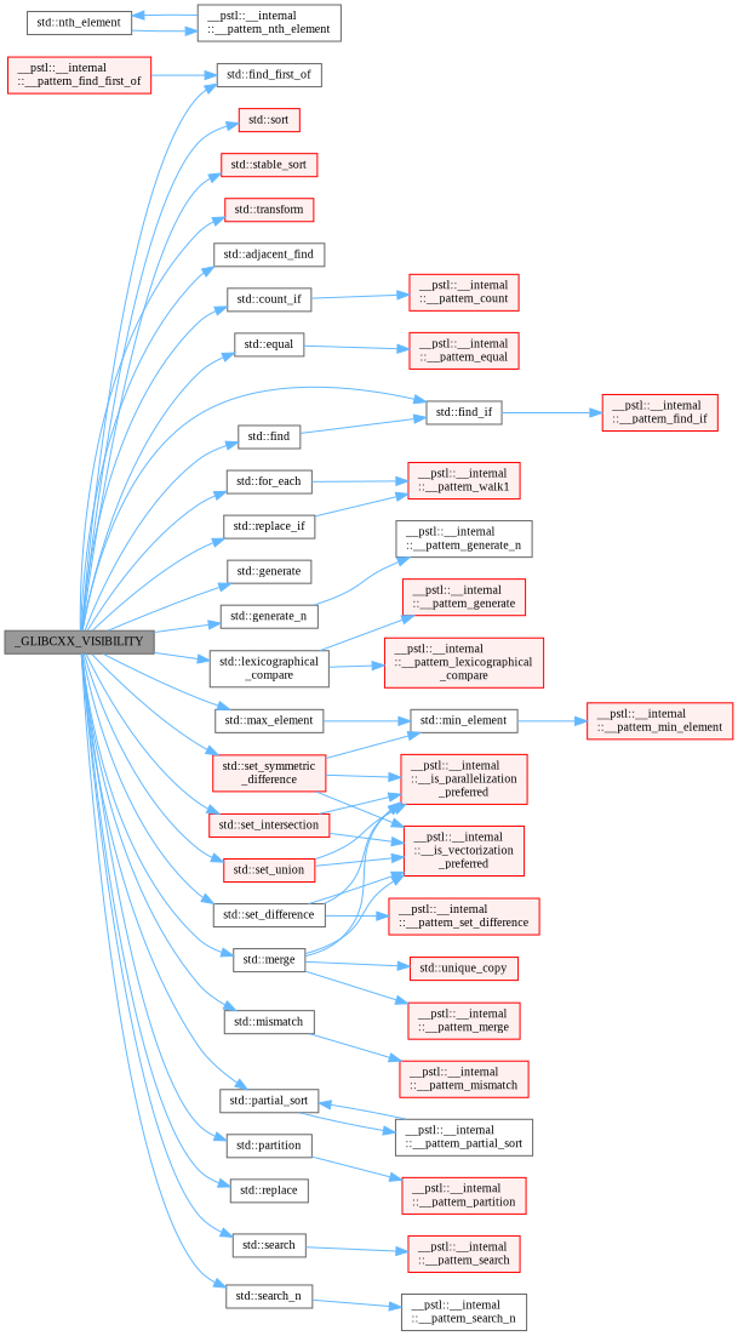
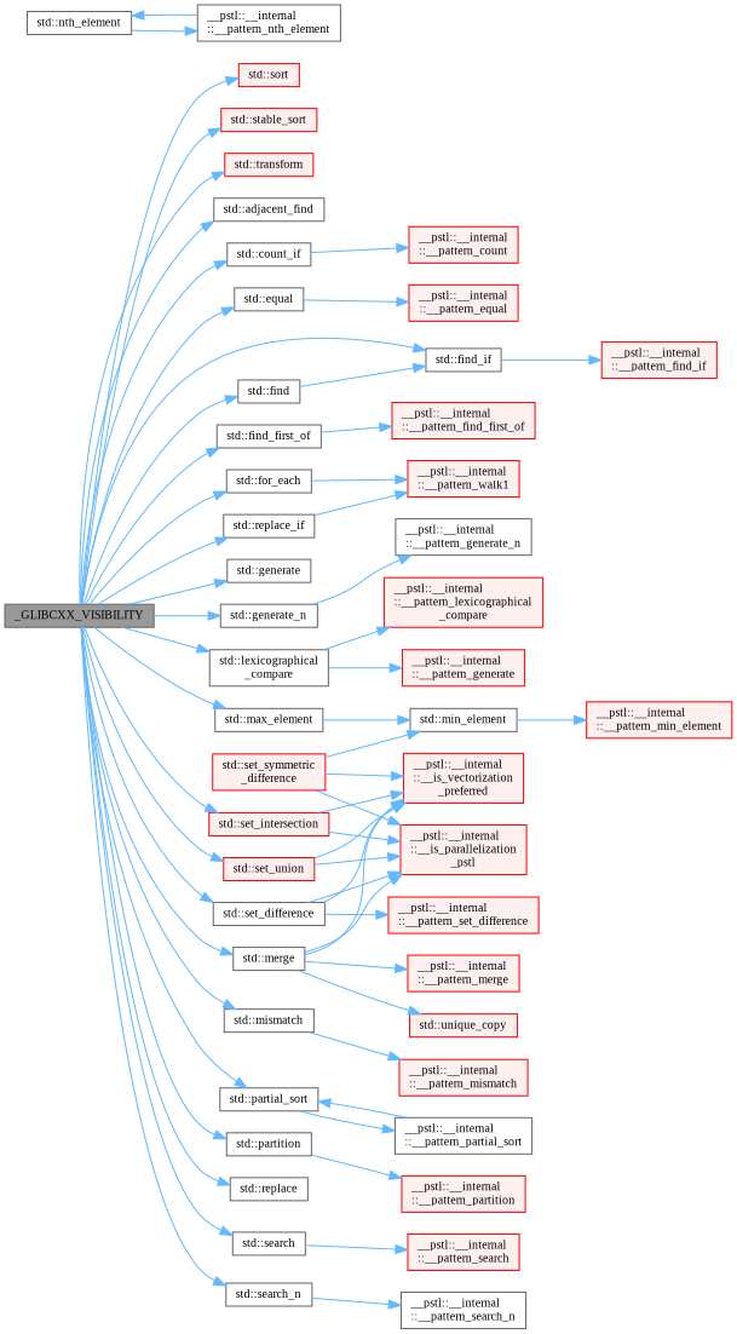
  digraph {
    fontname="Liberation Serif"
    rankdir=LR
    node [color=grey40 fillcolor=white fontname="Liberation Serif" fontsize=10 shape=box style=filled]
    edge [color=steelblue1 fontname="Liberation Serif" fontsize=10 labelfontname=Helvetica labelfontsize=10 style=solid]
    n1 [color=gray40 fillcolor=grey60 fontcolor=black height=0.2 label=_GLIBCXX_VISIBILITY width=0.4]
    n2 [height=0.2 label="std::adjacent_find" width=0.4]
    n3 [height=0.2 label="std::count_if" width=0.4]
    n4 [height=0.2 label="std::equal" width=0.4]
    n5 [height=0.2 label="std::find" width=0.4]
    n6 [height=0.2 label="std::find_if" width=0.4]
    n7 [height=0.2 label="std::find_first_of" width=0.4]
    n8 [height=0.2 label="std::for_each" width=0.4]
    n9 [height=0.2 label="std::generate" width=0.4]
    n10 [height=0.2 label="std::generate_n" width=0.4]
    n11 [height=0.2 label="std::lexicographical\l_compare" width=0.4]
    n12 [height=0.2 label="std::max_element" width=0.4]
    n13 [height=0.2 label="std::merge" width=0.4]
    n14 [height=0.2 label="std::mismatch" width=0.4]
    n15 [height=0.2 label="std::partial_sort" width=0.4]
    n16 [height=0.2 label="std::partition" width=0.4]
    n17 [height=0.2 label="std::replace" width=0.4]
    n18 [height=0.2 label="std::replace_if" width=0.4]
    n19 [height=0.2 label="std::search" width=0.4]
    n20 [height=0.2 label="std::search_n" width=0.4]
    n21 [height=0.2 label="std::set_difference" width=0.4]
    n22 [color=red fillcolor="#FFF0F0" height=0.2 label="std::set_intersection" width=0.4]
    n23 [color=red fillcolor="#FFF0F0" height=0.2 label="std::set_symmetric\l_difference" width=0.4]
    n24 [color=red fillcolor="#FFF0F0" height=0.2 label="std::set_union" width=0.4]
    n25 [color=red fillcolor="#FFF0F0" height=0.2 label="std::sort" width=0.4]
    n26 [color=red fillcolor="#FFF0F0" height=0.2 label="std::stable_sort" width=0.4]
    n27 [color=red fillcolor="#FFF0F0" height=0.2 label="std::transform" width=0.4]
    n28 [color=red fillcolor="#FFF0F0" height=0.2 label="__pstl::__internal\l::__pattern_count" width=0.4]
    n29 [color=red fillcolor="#FFF0F0" height=0.2 label="__pstl::__internal\l::__pattern_equal" width=0.4]
    n30 [color=red fillcolor="#FFF0F0" height=0.2 label="__pstl::__internal\l::__pattern_find_if" width=0.4]
    n31 [color=red fillcolor="#FFF0F0" height=0.2 label="__pstl::__internal\l::__pattern_find_first_of" width=0.4]
    n32 [color=red fillcolor="#FFF0F0" height=0.2 label="__pstl::__internal\l::__pattern_walk1" width=0.4]
    n33 [height=0.2 label="__pstl::__internal\l::__pattern_generate_n" width=0.4]
    n34 [color=red fillcolor="#FFF0F0" height=0.2 label="__pstl::__internal\l::__pattern_generate" width=0.4]
    n35 [color=red fillcolor="#FFF0F0" height=0.2 label="__pstl::__internal\l::__pattern_lexicographical\l_compare" width=0.4]
    n36 [height=0.2 label="std::min_element" width=0.4]
    n37 [color=red fillcolor="#FFF0F0" height=0.2 label="__pstl::__internal\l::__pattern_min_element" width=0.4]
    n38 [color=red fillcolor="#FFF0F0" height=0.2 label="std::unique_copy" width=0.4]
-   n39 [color=red fillcolor="#FFF0F0" height=0.2 label="__pstl::__internal\l::__is_parallelization\l_preferred" width=0.4]
+   n39 [color=red fillcolor="#FFF0F0" height=0.2 label="__pstl::__internal\l::__is_parallelization\l_pstl" width=0.4]
    n40 [color=red fillcolor="#FFF0F0" height=0.2 label="__pstl::__internal\l::__is_vectorization\l_preferred" width=0.4]
    n41 [color=red fillcolor="#FFF0F0" height=0.2 label="__pstl::__internal\l::__pattern_merge" width=0.4]
    n42 [color=red fillcolor="#FFF0F0" height=0.2 label="__pstl::__internal\l::__pattern_mismatch" width=0.4]
    n43 [height=0.2 label="std::nth_element" width=0.4]
    n44 [height=0.2 label="__pstl::__internal\l::__pattern_nth_element" width=0.4]
    n45 [height=0.2 label="__pstl::__internal\l::__pattern_partial_sort" width=0.4]
    n46 [color=red fillcolor="#FFF0F0" height=0.2 label="__pstl::__internal\l::__pattern_partition" width=0.4]
    n47 [color=red fillcolor="#FFF0F0" height=0.2 label="__pstl::__internal\l::__pattern_search" width=0.4]
    n48 [height=0.2 label="__pstl::__internal\l::__pattern_search_n" width=0.4]
    n49 [color=red fillcolor="#FFF0F0" height=0.2 label="__pstl::__internal\l::__pattern_set_difference" width=0.4]
    n1 -> n2
    n1 -> n3
    n1 -> n4
    n1 -> n5
    n1 -> n6
    n1 -> n7
    n1 -> n8
    n1 -> n9
    n1 -> n10
    n1 -> n11
    n1 -> n12
    n1 -> n13
    n1 -> n14
    n1 -> n15
    n1 -> n16
    n1 -> n17
    n1 -> n18
    n1 -> n19
    n1 -> n20
    n1 -> n21
    n1 -> n22
-   n1 -> n23
    n1 -> n24
    n1 -> n25
    n1 -> n26
    n1 -> n27
    n3 -> n28
    n4 -> n29
    n5 -> n6
    n6 -> n30
-   n31 -> n7
+   n7 -> n31
    n8 -> n32
    n10 -> n33
    n11 -> n34
    n11 -> n35
    n12 -> n36
    n13 -> n38
    n13 -> n39
    n13 -> n40
    n13 -> n41
    n14 -> n42
    n15 -> n45
    n16 -> n46
    n18 -> n32
    n19 -> n47
    n20 -> n48
    n21 -> n39
    n21 -> n40
    n21 -> n49
    n22 -> n39
    n22 -> n40
    n23 -> n36
    n23 -> n39
    n23 -> n40
    n24 -> n39
    n24 -> n40
    n36 -> n37
    n43 -> n44
    n44 -> n43
    n45 -> n15
  }
